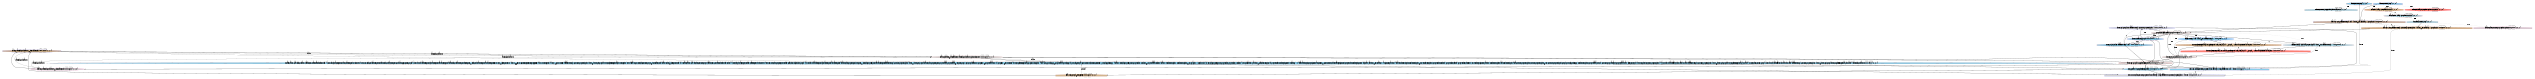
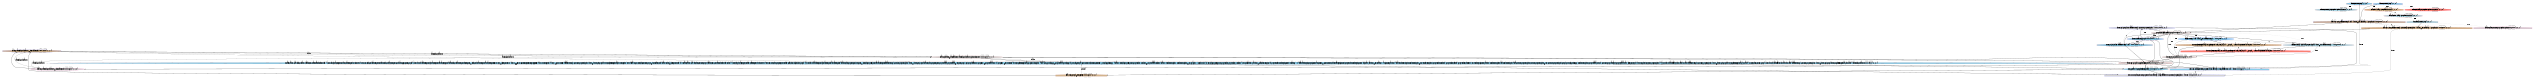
  digraph {
    node [color=brown fillcolor=lightgrey shape=ellipse style=filled]
    edge [style=bold]
    n1 [color=blue fillcolor=tan label="final long startFindCoordinatorMs = time.milliseconds()@@@17@@@['1', '1', '1']" shape=octagon]
    n2 [label="final long deadline = calcDeadlineMs(startFindCoordinatorMs,options.timeoutMs())@@@18@@@['1', '1', '1']"]
    n3 [fillcolor=skyblue label="runnable.call(new Call(\"findCoordinator\",deadline,new LeastLoadedNodeProvider()){@Override AbstractRequest.Builder createRequest(int timeoutMs){return new FindCoordinatorRequest.Builder(FindCoordinatorRequest.CoordinatorType.GROUP,groupId)}@Override void handleResponse(AbstractResponse abstractResponse){final FindCoordinatorResponse fcResponse = (FindCoordinatorResponse)abstractResponseErrors error = fcResponse.error()if (error == Errors.COORDINATOR_NOT_AVAILABLE) {throw error.exception()}if (error != Errors.NONE) {KafkaFutureImpl<ConsumerGroupDescription> future = futures.get(groupId)future.completeExceptionally(error.exception())return}final long nowDescribeConsumerGroups = time.milliseconds()final int nodeId = fcResponse.node().id()runnable.call(new Call(\"describeConsumerGroups\",deadline,new ConstantNodeIdProvider(nodeId)){@Override AbstractRequest.Builder createRequest(int timeoutMs){return new DescribeGroupsRequest.Builder(Collections.singletonList(groupId))}@Override void handleResponse(AbstractResponse abstractResponse){final DescribeGroupsResponse response = (DescribeGroupsResponse)abstractResponseKafkaFutureImpl<ConsumerGroupDescription> future = futures.get(groupId)final DescribeGroupsResponse.GroupMetadata groupMetadata = response.groups().get(groupId)final Errors groupError = groupMetadata.error()if (groupError != Errors.NONE) {future.completeExceptionally(groupError.exception())}{final String protocolType = groupMetadata.protocolType()if (protocolType.equals(ConsumerProtocol.PROTOCOL_TYPE) || protocolType.isEmpty()) {final List<DescribeGroupsResponse.GroupMember> members = groupMetadata.members()final List<MemberDescription> memberDescriptions = new ArrayList<>(members.size())for (DescribeGroupsResponse.GroupMember groupMember : members){Set<TopicPartition> partitions = Collections.emptySet()if (groupMember.memberAssignment().remaining() > 0) {final PartitionAssignor.Assignment assignment = ConsumerProtocol.deserializeAssignment(groupMember.memberAssignment().duplicate())partitions = new HashSet<>(assignment.partitions())}final MemberDescription memberDescription = new MemberDescription(groupMember.memberId(),groupMember.clientId(),groupMember.clientHost(),new MemberAssignment(partitions))memberDescriptions.add(memberDescription)}final ConsumerGroupDescription consumerGroupDescription = new ConsumerGroupDescription(groupId,protocolType.isEmpty(),memberDescriptions,groupMetadata.protocol(),ConsumerGroupState.parse(groupMetadata.state()),fcResponse.node())future.complete(consumerGroupDescription)}}}@Override void handleFailure(Throwable throwable){KafkaFutureImpl<ConsumerGroupDescription> future = futures.get(groupId)future.completeExceptionally(throwable)}},nowDescribeConsumerGroups)}@Override void handleFailure(Throwable throwable){KafkaFutureImpl<ConsumerGroupDescription> future = futures.get(groupId)future.completeExceptionally(throwable)}},startFindCoordinatorMs)@@@19@@@['0', '0', '1']"]
    n4 [color=red label="futures.get(groupId).isCompletedExceptionally()@@@15@@@['1', '1', '0']" shape=octagon]
    n5 [color=deeppink fillcolor=skyblue label="return new DeleteConsumerGroupsResult(new HashMap<String,KafkaFuture<Void>>(futures))@@@56@@@['1', '1', '0']" shape=house]
    n6 [color=blue label="return new DescribeConsumerGroupsResult(new HashMap<String,KafkaFuture<ConsumerGroupDescription>>(futures))@@@81@@@['0', '0', '1']" shape=house]
    n7 [fillcolor=skyblue label="entry.getValue().isCompletedExceptionally()@@@15@@@['0', '0', '1']"]
    n8 [color=deeppink label="final long startFindCoordinatorMs = time.milliseconds()@@@16@@@['1', '1', '0']"]
    n9 [color=blue label="futures.put(groupId,new KafkaFutureImpl<ConsumerGroupDescription>())@@@11@@@['0', '0', '1']"]
    n10 [label="groupIdIsUnrepresentable(groupId)@@@5@@@['1', '1', '1']"]
    n11 [fillcolor=tan label="final String groupId = entry.getKey()@@@16@@@['0', '0', '1']" shape=house]
    n12 [color=blue fillcolor=skyblue label="KafkaFutureImpl<Void> future = new KafkaFutureImpl<>()@@@6@@@['1', '1', '0']"]
    n13 [label="futures.put(groupId,future)@@@8@@@['1', '1', '1']"]
    n14 [fillcolor=lightblue label="KafkaFutureImpl<ConsumerGroupDescription> future = new KafkaFutureImpl<>()@@@6@@@['0', '0', '1']"]
    n15 [fillcolor=tan label="future.completeExceptionally(new ApiException(\"The given group id '\" + groupId + \"' cannot be represented in a request.\"))@@@7@@@['1', '1', '0']" shape=octagon]
    n16 [color=deeppink fillcolor=salmon label="future.completeExceptionally(new InvalidGroupIdException(\"The given group id '\" + groupId + \"' cannot be represented in a request.\"))@@@7@@@['0', '0', '1']" shape=house]
    n17 [color=deeppink fillcolor=skyblue label="!futures.containsKey(groupId)@@@10@@@['1', '1', '1']"]
    n18 [color=deeppink label="final DescribeConsumerGroupsOptions options@@@2@@@['0', '0', '1']" shape=house]
    n19 [color=blue fillcolor=tan label="final Map<String,KafkaFutureImpl<Void>> futures = new HashMap<>(groupIds.size())@@@3@@@['1', '1', '0']" shape=house]
    n20 [fillcolor=tan label="final Map<String,KafkaFutureImpl<ConsumerGroupDescription>> futures = new HashMap<>(groupIds.size())@@@3@@@['0', '0', '1']" shape=house]
    n21 [color=deeppink fillcolor=salmon label="DeleteConsumerGroupsOptions options@@@2@@@['0', '1', '0']" shape=octagon]
    n22 [color=red fillcolor=lightblue label="final Collection<String> groupIds@@@2@@@['0', '0', '1']"]
    n23 [fillcolor=lightblue label="describeConsumerGroups['0', '0', '1']" shape=house]
    n24 [color=red fillcolor=tan label="Collection<String> groupIds@@@2@@@['1', '1', '0']" shape=octagon]
    n25 [color=red fillcolor=skyblue label="deleteConsumerGroups['1', '0', '0']" shape=octagon]
-   n26 [fillcolor=lightblue label="DeleteConsumerGroupsOptions options@@@2@@@['1', '0', '0']" shape=house]
+   n26 [fillcolor=lightblue label="DeleteConsumerGroupsOptions options@@@2@@@['1', '0', '0']"]
    n27 [color=deeppink fillcolor=skyblue label="deleteConsumerGroups['0', '1', '0']" shape=house]
    n28 [color=red fillcolor=skyblue label="futures.put(groupId,new KafkaFutureImpl<Void>())@@@11@@@['1', '1', '0']" shape=octagon]
    n1 -> n2
    n1 -> n2 [label=deadline style=solid]
    n1 -> n2 [label=startFindCoordinatorMs style=solid]
    n1 -> n3 [label=startFindCoordinatorMs style=solid]
    n2 -> n3 [label=deadline style=solid]
    n2 -> n3
    n2 -> n4
    n2 -> n5
    n3 -> n6
    n3 -> n7
    n4 -> n5
    n4 -> n7 [label=0 style=dashed]
    n4 -> n8
    n5 -> n6 [label=0 style=dashed]
    n7 -> n6
    n7 -> n11
    n8 -> n1
    n8 -> n1 [label=startFindCoordinatorMs style=solid]
    n8 -> n2 [label=startFindCoordinatorMs style=solid]
    n9 -> n7
    n9 -> n10
    n10 -> n12
    n10 -> n12 [label=true style=dotted]
    n10 -> n13 [label=true style=dotted]
    n10 -> n14 [label=true style=dotted]
    n10 -> n14
    n10 -> n15 [label=true style=dotted]
    n10 -> n16 [label=true style=dotted]
    n10 -> n17 [label=false style=dotted]
    n10 -> n17
    n11 -> n1
    n11 -> n3 [label=groupId style=solid]
    n12 -> n13 [label=future style=solid]
    n12 -> n14 [label=0 style=dashed]
    n12 -> n15
    n13 -> n4
    n13 -> n7
    n13 -> n10
    n14 -> n13 [label=future style=solid]
    n14 -> n16
    n15 -> n13
    n15 -> n16 [label=0 style=dashed]
    n16 -> n13
    n17 -> n4
    n17 -> n7
    n17 -> n9
    n17 -> n9 [label=true style=dotted]
    n17 -> n10
    n17 -> n28 [label=true style=dotted]
    n17 -> n28
    n19 -> n5 [label=futures style=solid]
    n19 -> n10
    n19 -> n20 [label=0 style=dashed]
    n20 -> n6 [label=futures style=solid]
    n20 -> n10
    n22 -> n23 [label=true style=dotted]
    n23 -> n18 [label=true style=dotted]
    n23 -> n20
    n24 -> n22 [label=0 style=dashed]
    n25 -> n19
    n25 -> n24 [label=true style=dotted]
    n25 -> n26 [label=true style=dotted]
    n27 -> n19
    n27 -> n21 [label=true style=dotted]
    n27 -> n24 [label=true style=dotted]
    n28 -> n4
    n28 -> n9 [label=0 style=dashed]
    n28 -> n10
  }
